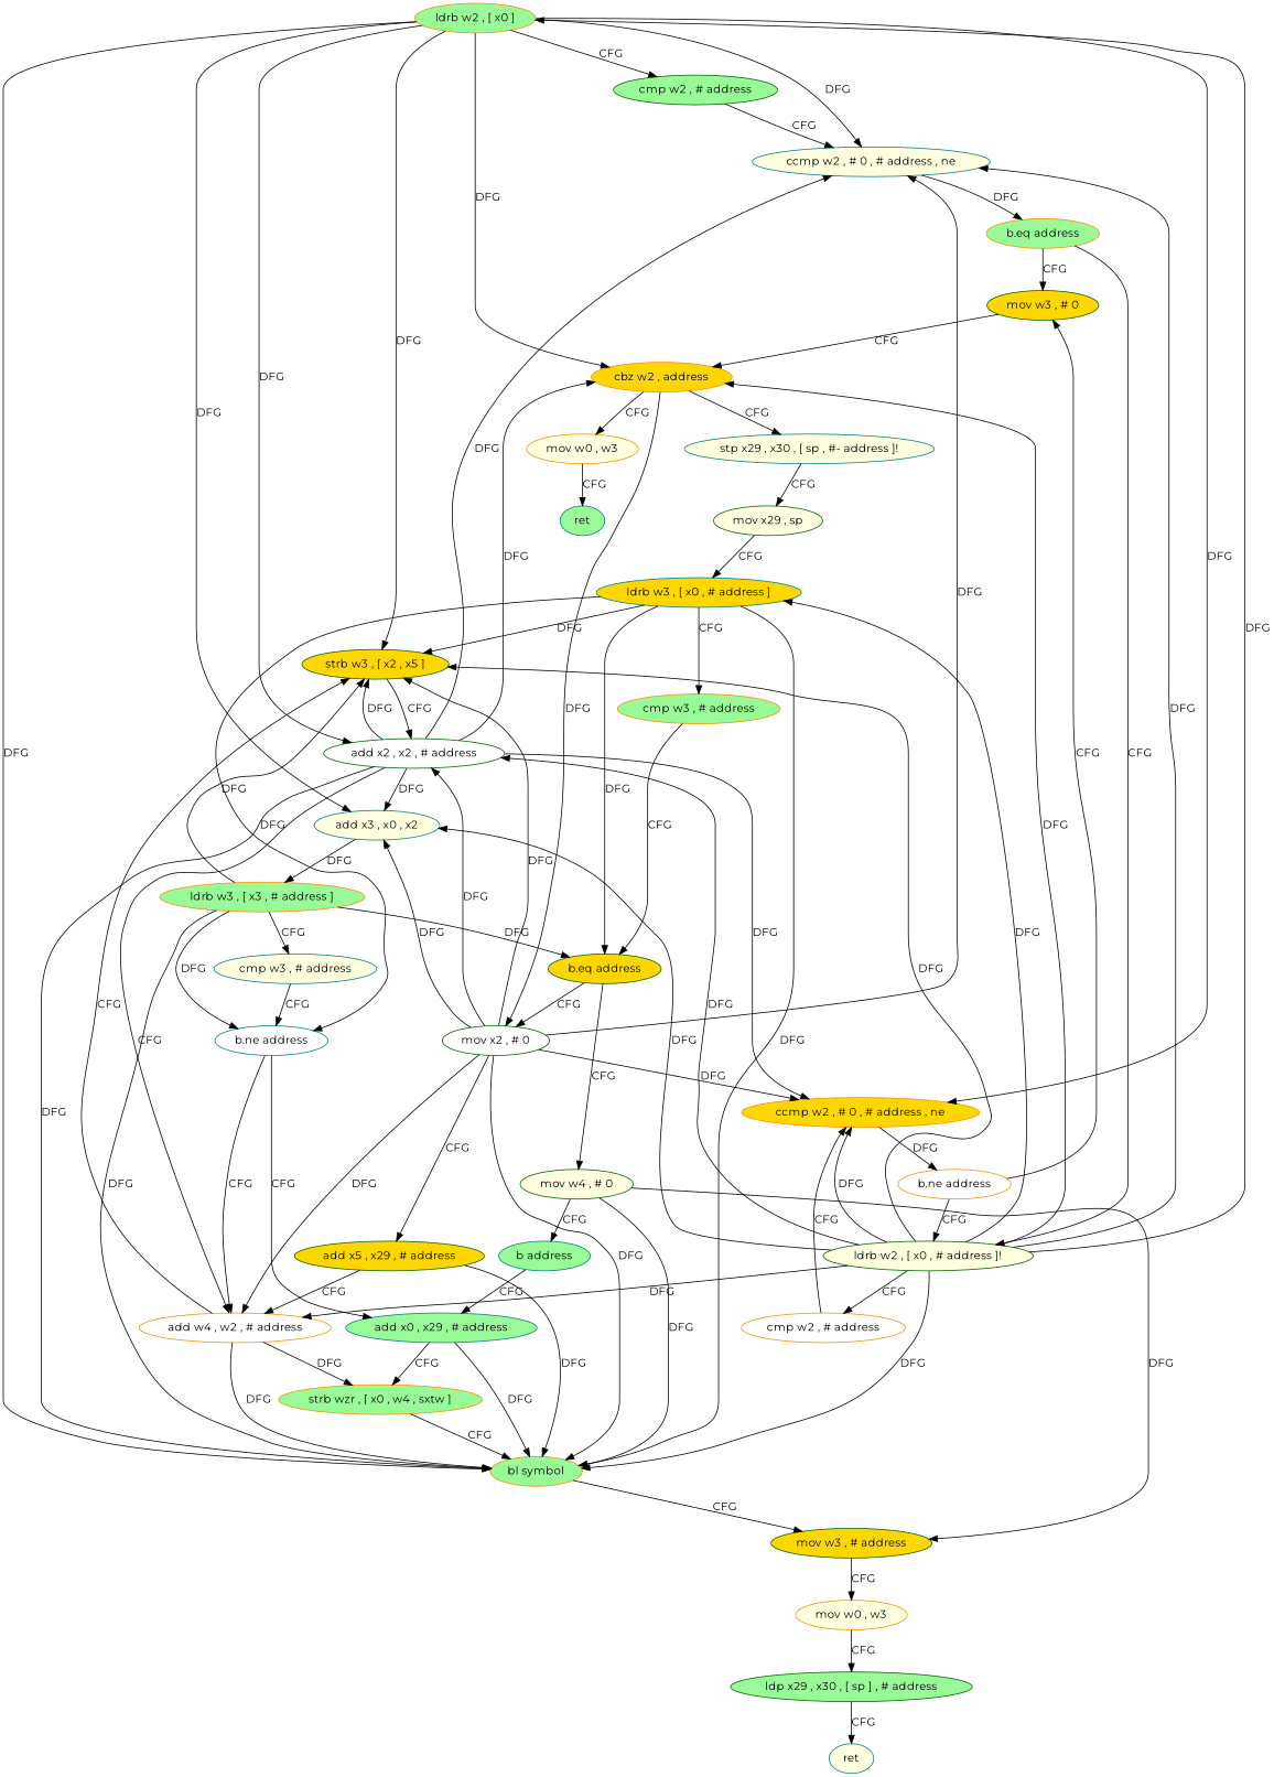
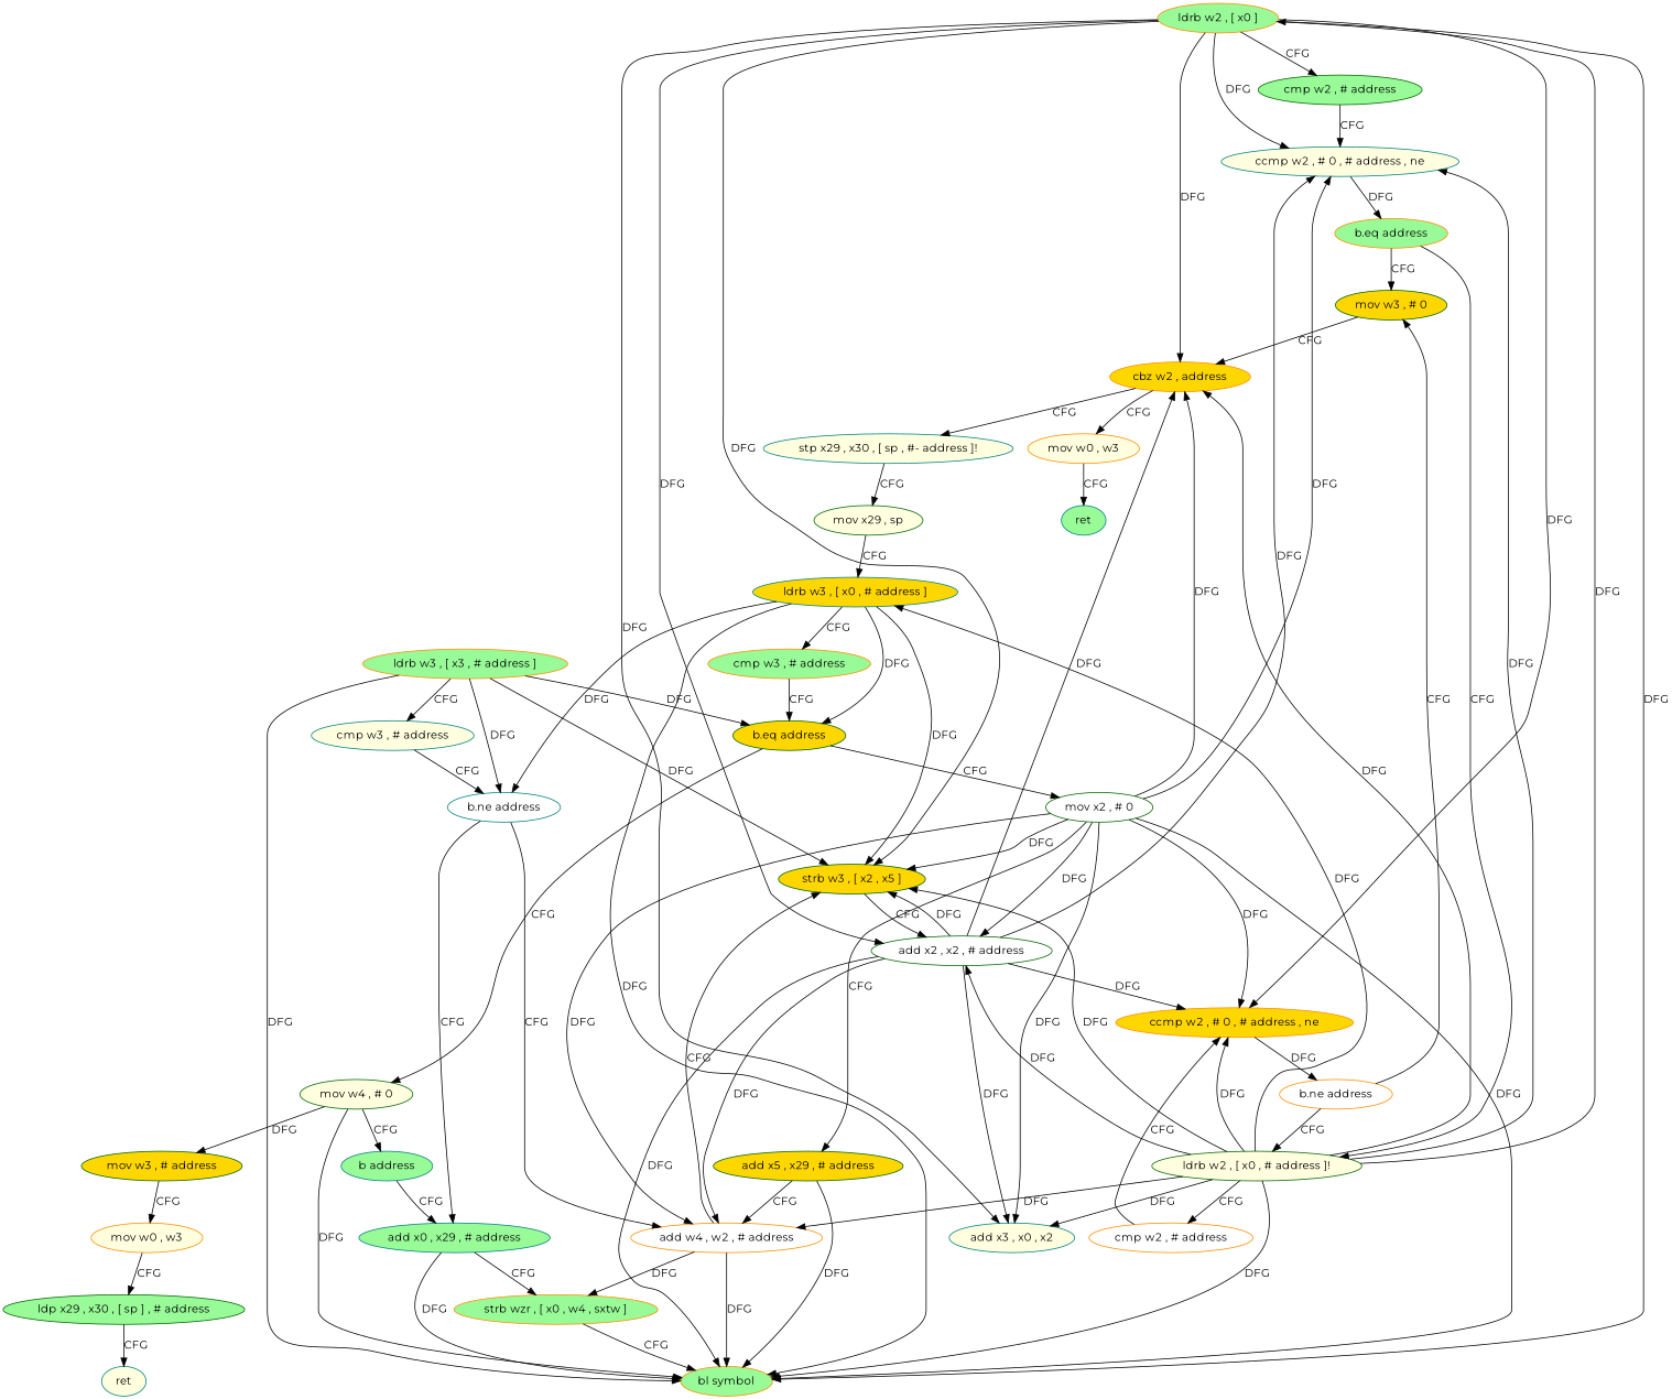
  digraph {
    fontname=Montserrat
    node [color=darkorange fillcolor=palegreen fontname=Montserrat style=filled]
    edge [fontname=Montserrat]
    n1 [label="ldrb w2 , [ x0 ]"]
    n2 [color=darkgreen label="cmp w2 , # address"]
    n3 [color=teal fillcolor=lightyellow label="ccmp w2 , # 0 , # address , ne"]
    n4 [fillcolor=gold label="cbz w2 , address"]
    n5 [fillcolor=gold label="ccmp w2 , # 0 , # address , ne"]
    n6 [label="bl symbol"]
    n7 [color=darkgreen fillcolor=gold label="strb w3 , [ x2 , x5 ]"]
    n8 [color=darkgreen fillcolor=white label="add x2 , x2 , # address"]
    n9 [color=teal fillcolor=lightyellow label="add x3 , x0 , x2"]
    n10 [label="b.eq address"]
    n11 [fillcolor=lightyellow label="mov w0 , w3"]
    n12 [color=teal fillcolor=lightyellow label="stp x29 , x30 , [ sp , #- address ]!"]
    n13 [fillcolor=white label="b.ne address"]
    n14 [fillcolor=white label="add w4 , w2 , # address"]
    n15 [label="strb wzr , [ x0 , w4 , sxtw ]"]
    n16 [color=darkgreen fillcolor=gold label="mov w3 , # address"]
    n17 [label="ldrb w3 , [ x3 , # address ]"]
    n18 [color=darkgreen fillcolor=gold label="mov w3 , # 0"]
    n19 [color=darkgreen fillcolor=lightyellow label="ldrb w2 , [ x0 , # address ]!"]
    n20 [fillcolor=white label="cmp w2 , # address"]
    n21 [color=teal fillcolor=gold label="ldrb w3 , [ x0 , # address ]"]
    n22 [label="cmp w3 , # address"]
    n23 [color=darkgreen fillcolor=gold label="b.eq address"]
    n24 [color=teal fillcolor=white label="b.ne address"]
    n25 [color=teal label=ret]
    n26 [color=darkgreen fillcolor=lightyellow label="mov x29 , sp"]
    n27 [color=darkgreen fillcolor=lightyellow label="mov w4 , # 0"]
    n28 [color=darkgreen fillcolor=white label="mov x2 , # 0"]
    n29 [color=teal label="add x0 , x29 , # address"]
    n30 [color=teal label="b address"]
    n31 [color=darkgreen fillcolor=gold label="add x5 , x29 , # address"]
    n32 [fillcolor=lightyellow label="mov w0 , w3"]
    n33 [color=darkgreen label="ldp x29 , x30 , [ sp ] , # address"]
    n34 [color=teal fillcolor=lightyellow label=ret]
    n35 [color=teal fillcolor=lightyellow label="cmp w3 , # address"]
    n1 -> n2 [label=CFG]
    n1 -> n3 [label=DFG]
    n1 -> n4 [label=DFG]
    n1 -> n5 [label=DFG]
    n1 -> n6 [label=DFG]
    n1 -> n7 [label=DFG]
    n1 -> n8 [label=DFG]
    n1 -> n9 [label=DFG]
    n2 -> n3 [label=CFG]
    n3 -> n10 [label=DFG]
    n4 -> n11 [label=CFG]
    n4 -> n12 [label=CFG]
    n5 -> n13 [label=DFG]
-   n6 -> n16 [label=CFG]
    n7 -> n8 [label=CFG]
    n8 -> n3 [label=DFG]
    n8 -> n4 [label=DFG]
    n8 -> n5 [label=DFG]
    n8 -> n6 [label=DFG]
    n8 -> n7 [label=DFG]
    n8 -> n9 [label=DFG]
-   n8 -> n14 [label=CFG]
-   n9 -> n17 [label=DFG]
+   n8 -> n14 [label=DFG]
    n10 -> n18 [label=CFG]
    n10 -> n19 [label=CFG]
    n11 -> n25 [label=CFG]
    n12 -> n26 [label=CFG]
    n13 -> n18 [label=CFG]
    n13 -> n19 [label=CFG]
    n14 -> n6 [label=DFG]
    n14 -> n7 [label=CFG]
    n14 -> n15 [label=DFG]
    n15 -> n6 [label=CFG]
    n16 -> n32 [label=CFG]
    n17 -> n6 [label=DFG]
    n17 -> n7 [label=DFG]
    n17 -> n23 [label=DFG]
    n17 -> n24 [label=DFG]
    n17 -> n35 [label=CFG]
    n18 -> n4 [label=CFG]
    n19 -> n1 [label=DFG]
    n19 -> n3 [label=DFG]
    n19 -> n4 [label=DFG]
    n19 -> n5 [label=DFG]
    n19 -> n6 [label=DFG]
    n19 -> n7 [label=DFG]
    n19 -> n8 [label=DFG]
    n19 -> n9 [label=DFG]
    n19 -> n14 [label=DFG]
    n19 -> n20 [label=CFG]
    n19 -> n21 [label=DFG]
    n20 -> n5 [label=CFG]
    n21 -> n6 [label=DFG]
    n21 -> n7 [label=DFG]
    n21 -> n22 [label=CFG]
    n21 -> n23 [label=DFG]
    n21 -> n24 [label=DFG]
    n22 -> n23 [label=CFG]
    n23 -> n27 [label=CFG]
    n23 -> n28 [label=CFG]
    n24 -> n14 [label=CFG]
    n24 -> n29 [label=CFG]
    n26 -> n21 [label=CFG]
    n27 -> n6 [label=DFG]
    n27 -> n16 [label=DFG]
    n27 -> n30 [label=CFG]
    n28 -> n3 [label=DFG]
-   n4 -> n28 [label=DFG]
+   n28 -> n4 [label=DFG]
    n28 -> n5 [label=DFG]
    n28 -> n6 [label=DFG]
    n28 -> n7 [label=DFG]
    n28 -> n8 [label=DFG]
    n28 -> n9 [label=DFG]
    n28 -> n14 [label=DFG]
    n28 -> n31 [label=CFG]
    n29 -> n6 [label=DFG]
    n29 -> n15 [label=CFG]
    n30 -> n29 [label=CFG]
    n31 -> n6 [label=DFG]
    n31 -> n14 [label=CFG]
    n32 -> n33 [label=CFG]
    n33 -> n34 [label=CFG]
    n35 -> n24 [label=CFG]
  }
